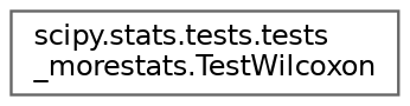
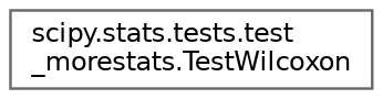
  digraph {
    rankdir=LR
-   n1 [color=grey40 fillcolor=white fontname=Helvetica fontsize=10 height=0.2 label="scipy.stats.tests.tests\l_morestats.TestWilcoxon" shape=box style=filled width=0.4]
+   n1 [color=grey40 fillcolor=white fontname=Helvetica fontsize=10 height=0.2 label="scipy.stats.tests.test\l_morestats.TestWilcoxon" shape=box style=filled width=0.4]
  }
